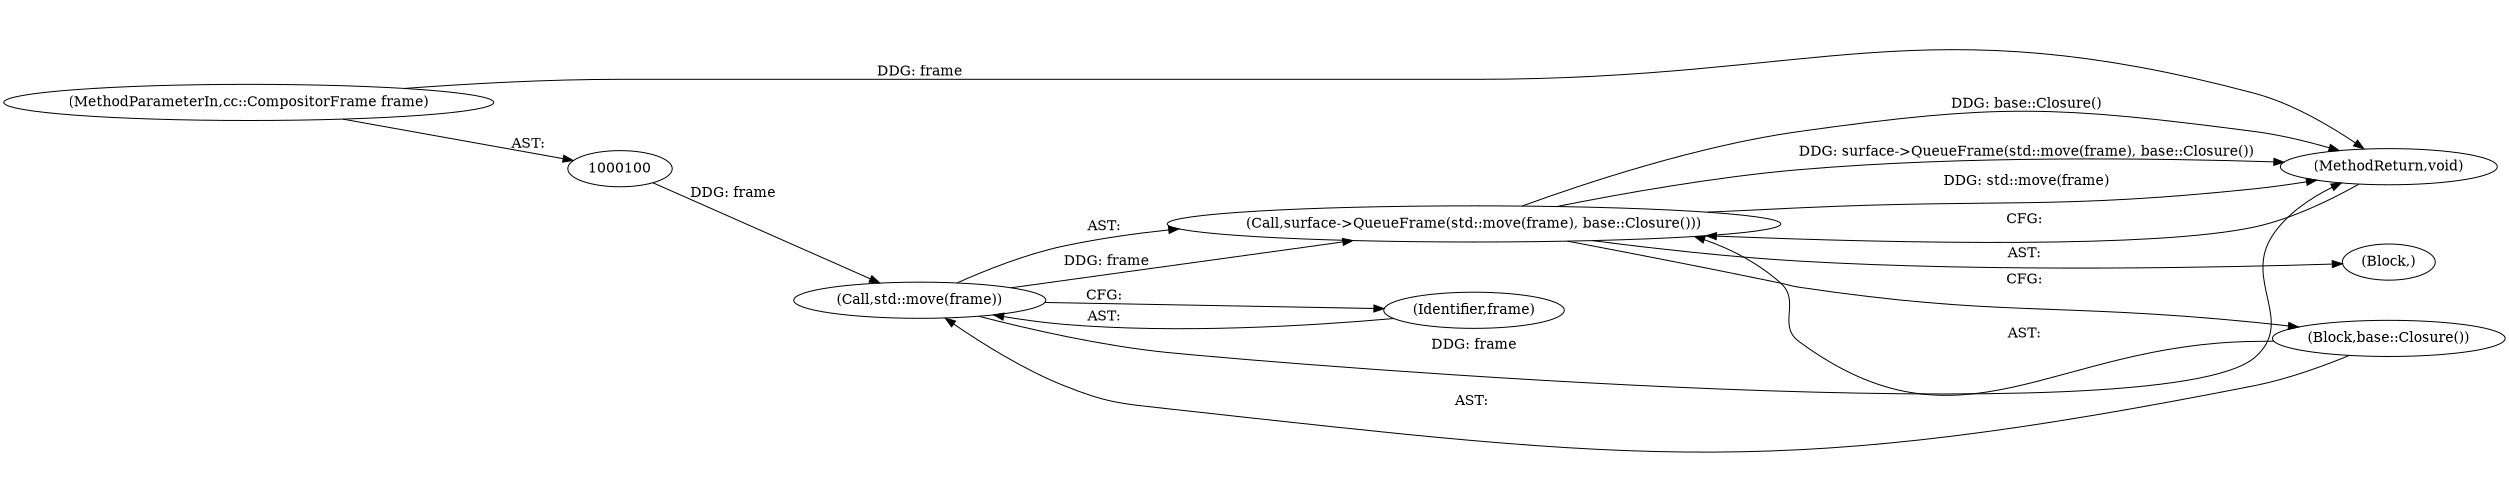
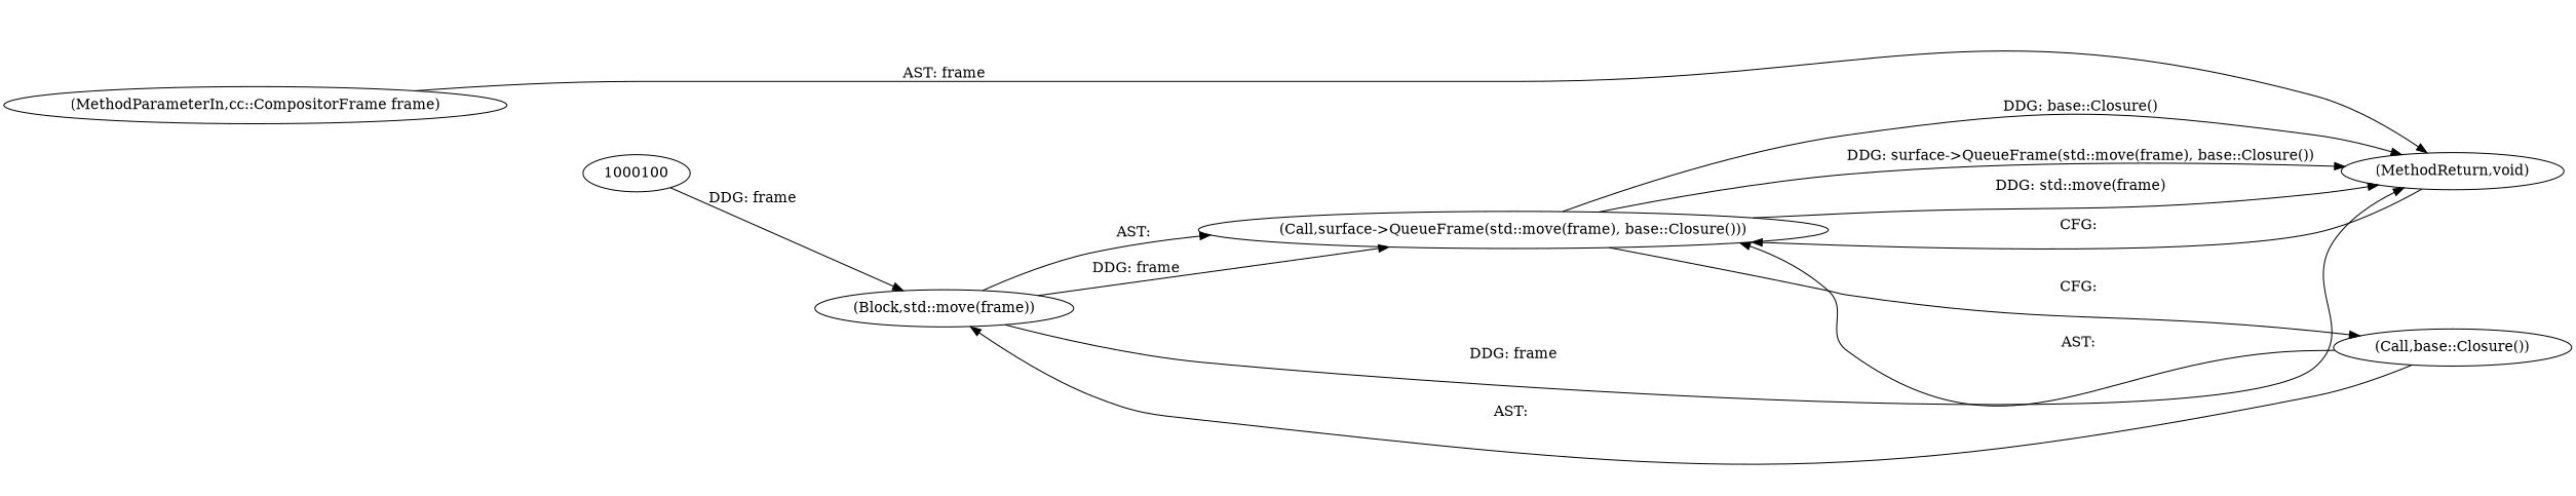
  digraph {
    rankdir=LR
-   n1 [label="(Call,std::move(frame))"]
+   n1 [label="(Block,std::move(frame))"]
    n2 [label="(Call,surface->QueueFrame(std::move(frame), base::Closure()))"]
-   n3 [label="(Identifier,frame)"]
    n4 [label="(MethodReturn,void)"]
-   n5 [label="(Block,)"]
-   n6 [label="(Block,base::Closure())"]
+   n6 [label="(Call,base::Closure())"]
    n7 [label="(MethodParameterIn,cc::CompositorFrame frame)"]
    1000100
    n1 -> n2 [label="AST: "]
    n1 -> n2 [label="DDG: frame"]
-   n1 -> n3 [label="CFG: "]
    n1 -> n4 [label="DDG: frame"]
    n2 -> n4 [label="DDG: base::Closure()"]
    n2 -> n4 [label="DDG: surface->QueueFrame(std::move(frame), base::Closure())"]
    n2 -> n4 [label="DDG: std::move(frame)"]
-   n2 -> n5 [label="AST: "]
    n2 -> n6 [label="CFG: "]
-   n3 -> n1 [label="AST: "]
    n4 -> n2 [label="CFG: "]
    n6 -> n1 [label="AST: "]
    n6 -> n2 [label="AST: "]
-   n7 -> n4 [label="DDG: frame"]
-   n7 -> 1000100 [label="AST: "]
+   n7 -> n4 [label="AST: frame"]
    1000100 -> n1 [label="DDG: frame"]
  }
